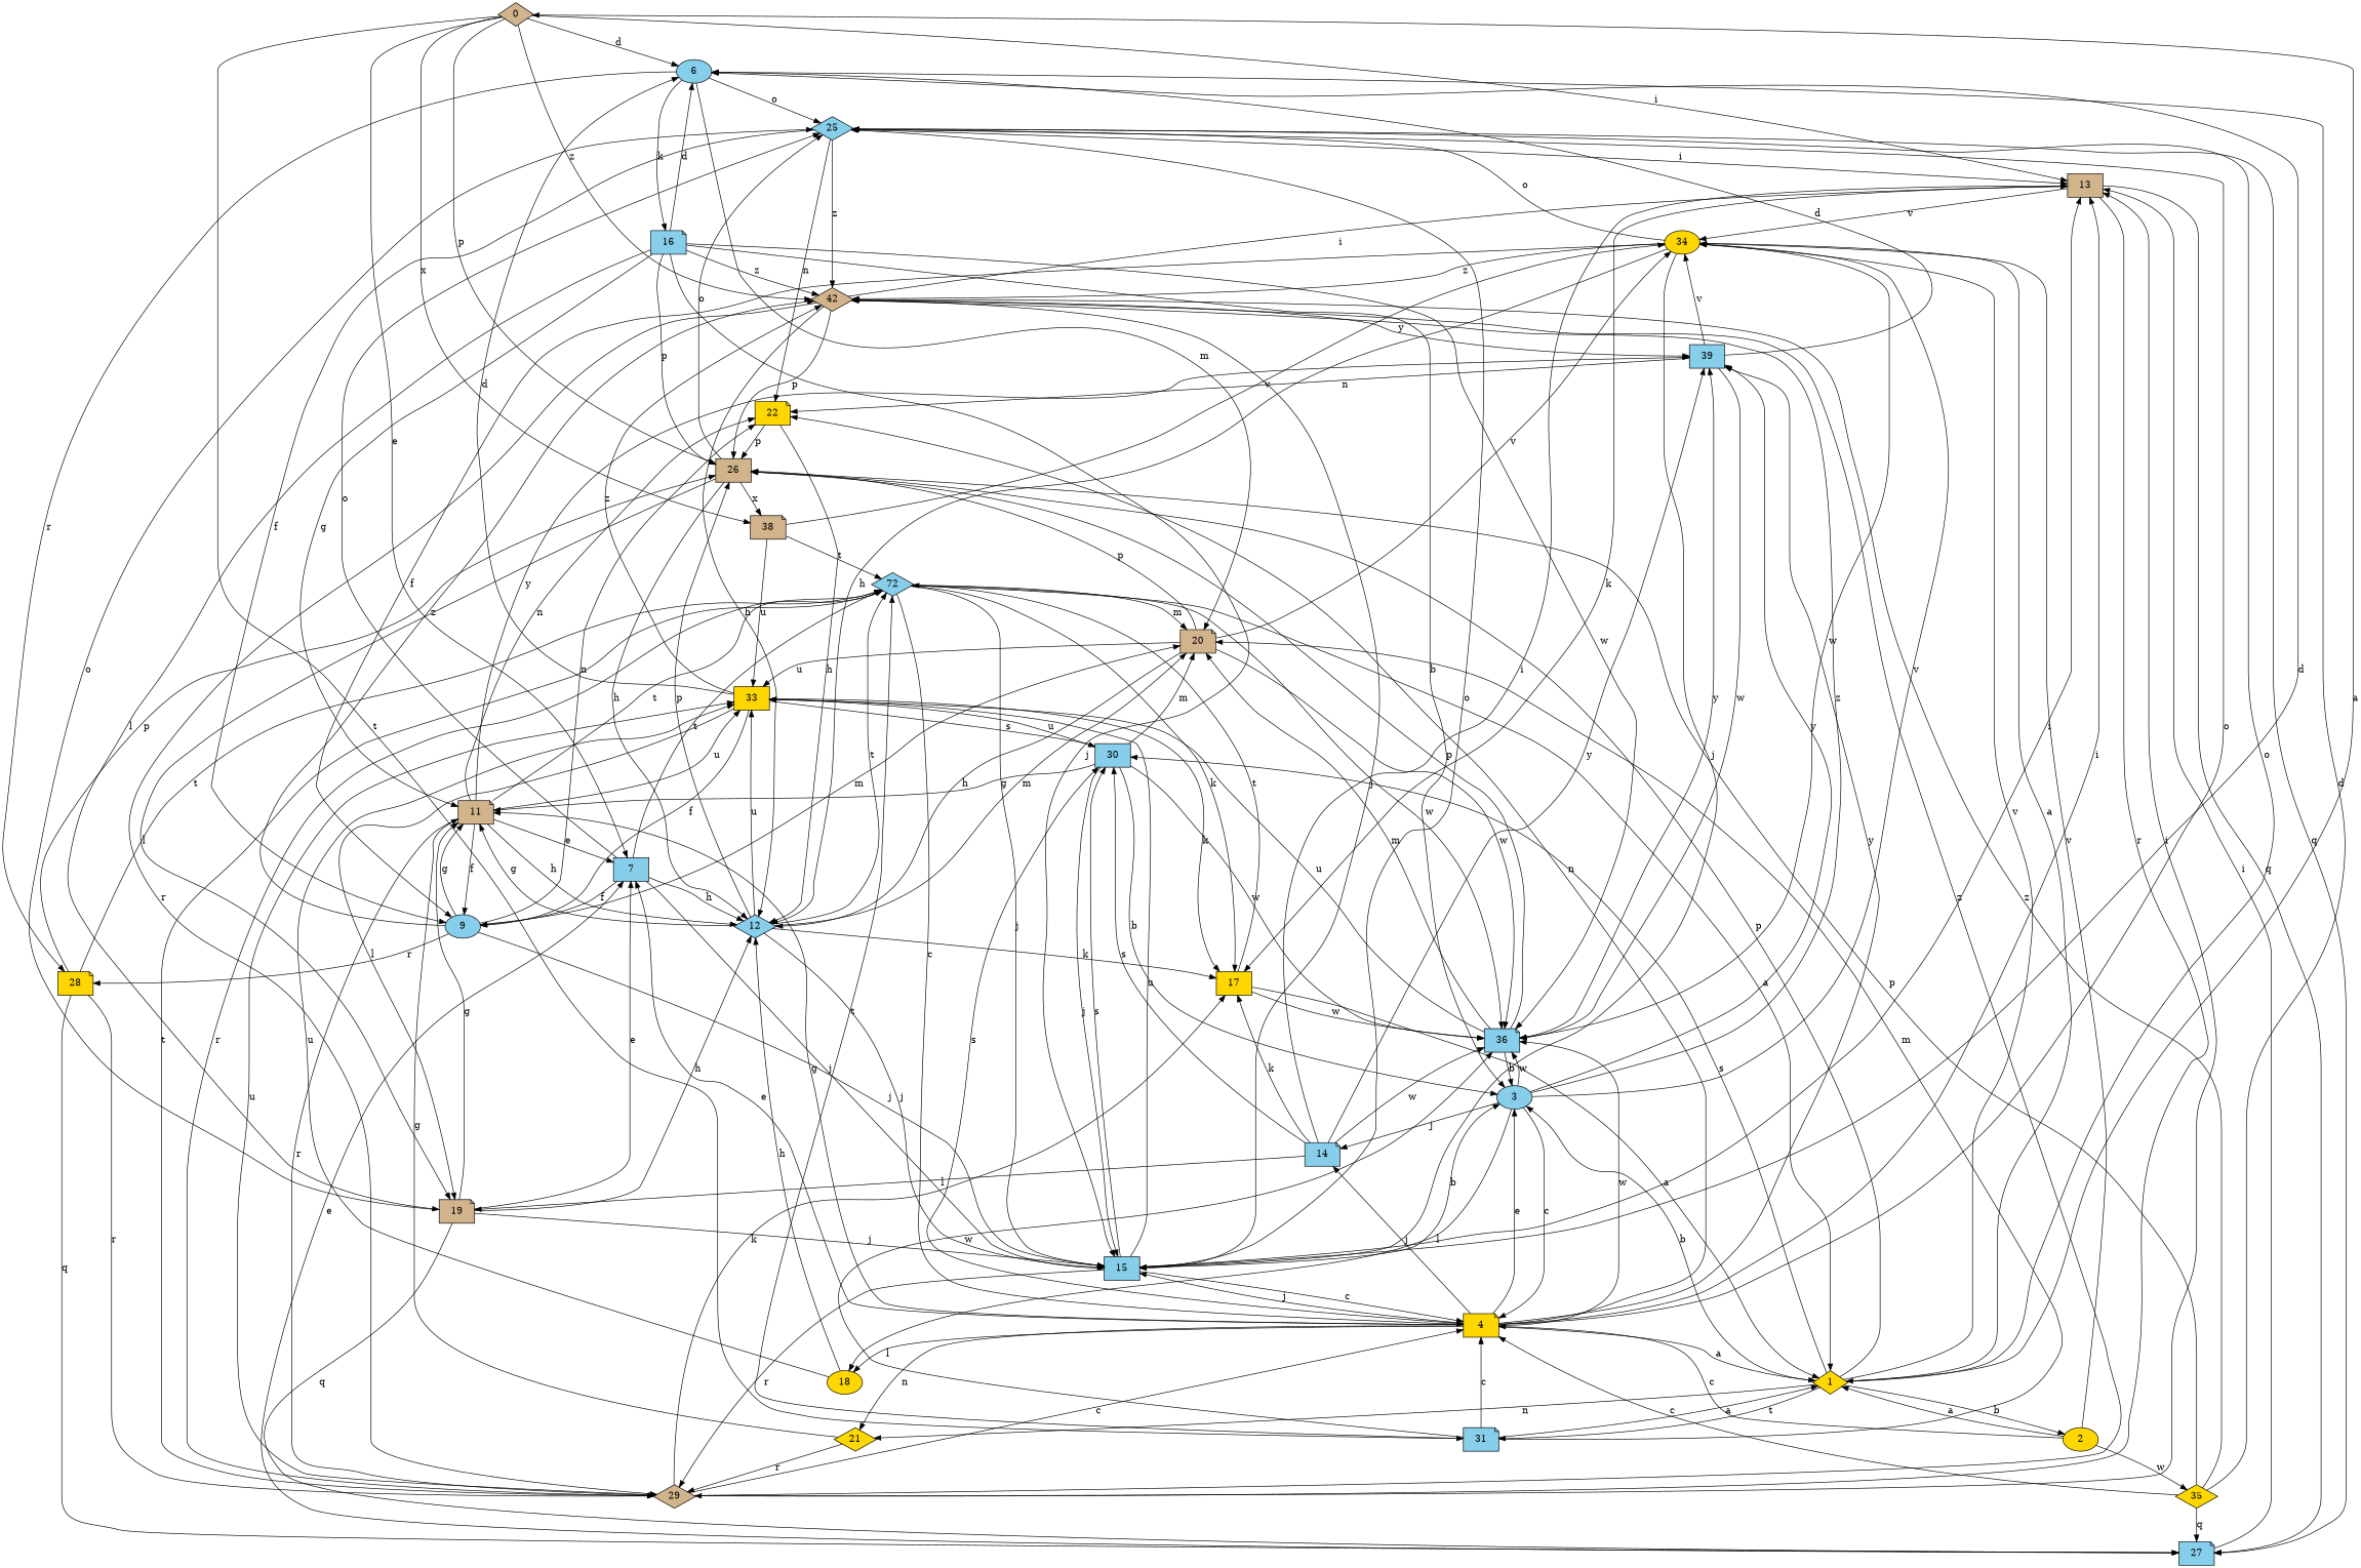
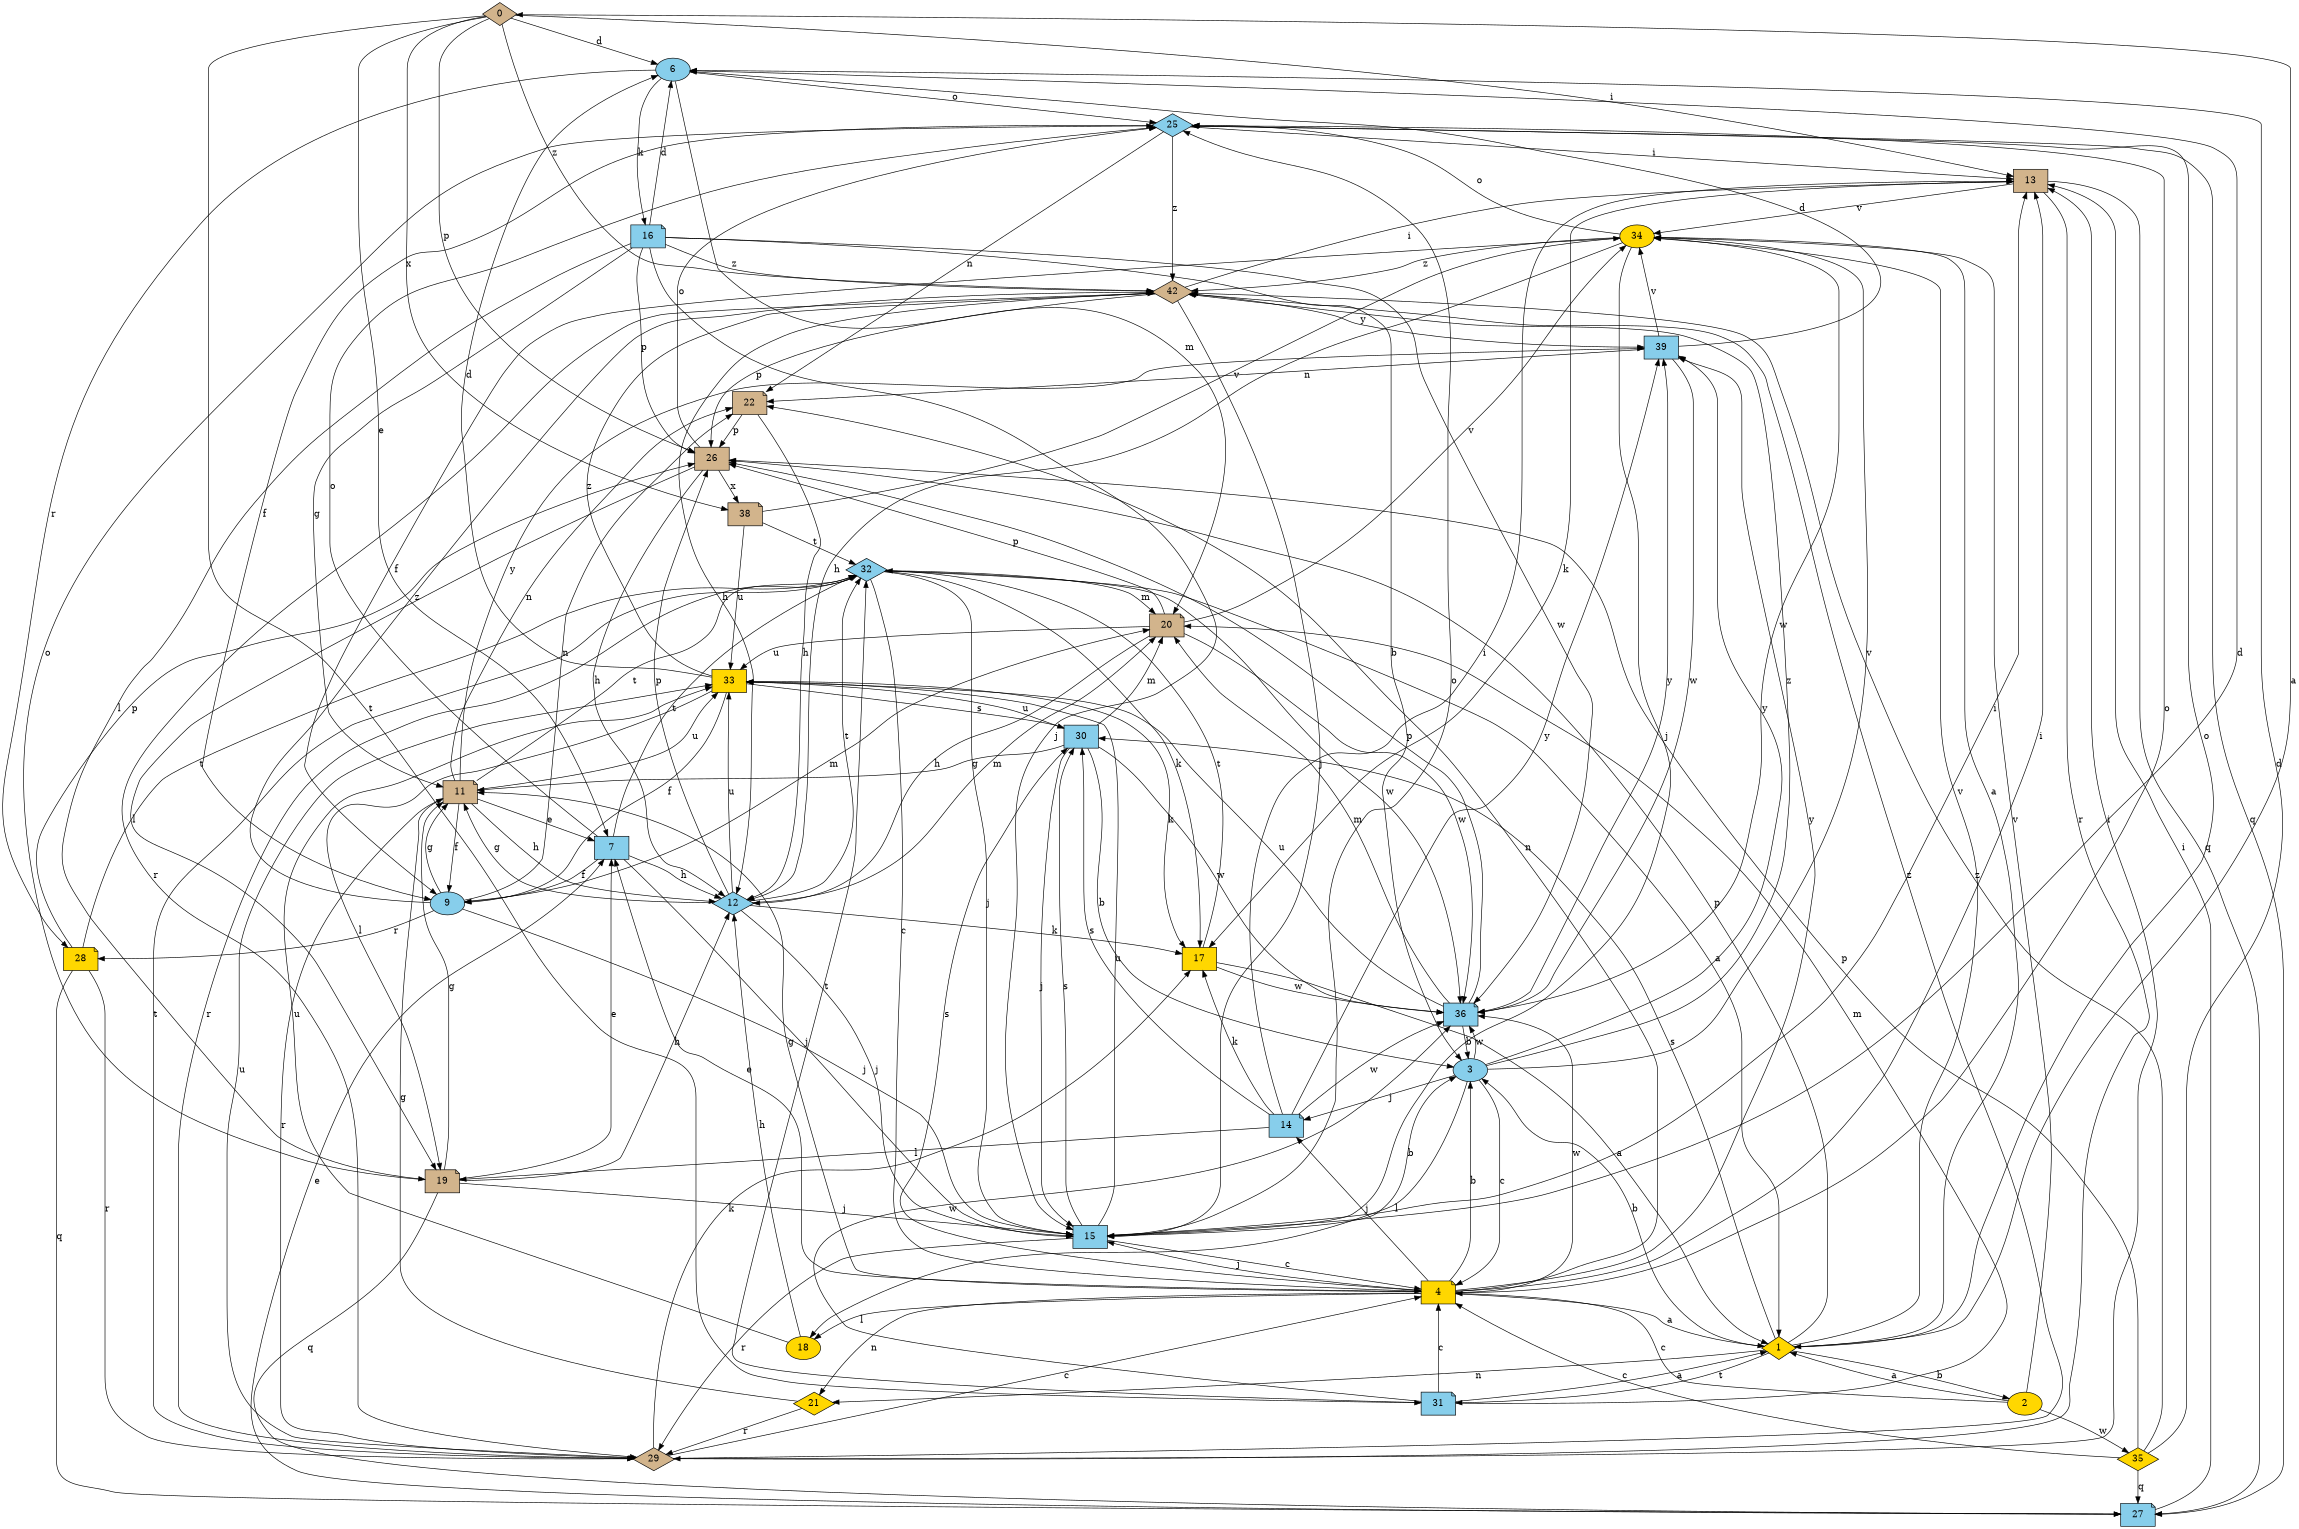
  strict digraph {
    node [fillcolor=skyblue shape=note style=filled]
    0 [fillcolor=tan shape=diamond]
    6 [shape=ellipse]
    7 [shape=box]
    13 [fillcolor=tan shape=box]
    26 [fillcolor=tan shape=box]
    31
    38 [fillcolor=tan]
    42 [fillcolor=tan shape=diamond]
    25 [shape=diamond]
    16
    20 [fillcolor=tan]
    28 [fillcolor=gold]
    15 [shape=box]
    9 [shape=ellipse]
    12 [shape=diamond]
-   32 [shape=diamond label=72]
+   32 [shape=diamond]
    34 [fillcolor=gold shape=ellipse]
    29 [fillcolor=tan shape=diamond]
    17 [fillcolor=gold shape=box]
    27
    19 [fillcolor=tan]
    1 [fillcolor=gold shape=diamond]
    4 [fillcolor=gold]
    36
    33 [fillcolor=gold shape=box]
    39 [shape=box]
    2 [fillcolor=gold shape=ellipse]
    3 [shape=ellipse]
    21 [fillcolor=gold shape=diamond]
    30 [shape=box]
    35 [fillcolor=gold shape=diamond]
    14
    18 [fillcolor=gold shape=ellipse]
    11 [fillcolor=tan]
-   22 [fillcolor=gold]
+   22 [fillcolor=tan]
    0 -> 6 [label=d]
    0 -> 7 [label=e]
    0 -> 13 [label=i]
    0 -> 26 [label=p]
    0 -> 31 [label=t]
    0 -> 38 [label=x]
    0 -> 42 [label=z]
    6 -> 25 [label=o]
    6 -> 16 [label=k]
    6 -> 20 [label=m]
    6 -> 28 [label=r]
    7 -> 25 [label=o]
    7 -> 15 [label=j]
    7 -> 9 [label=f]
    7 -> 12 [label=h]
    7 -> 32 [label=t]
    13 -> 34 [label=v]
    13 -> 29 [label=r]
    13 -> 17 [label=k]
    13 -> 27 [label=q]
    26 -> 38 [label=x]
    26 -> 25 [label=o]
    26 -> 12 [label=h]
    26 -> 19 [label=l]
    31 -> 20 [label=m]
    31 -> 32 [label=t]
    31 -> 1 [label=a]
    31 -> 4 [label=c]
    31 -> 36 [label=w]
    38 -> 32 [label=t]
    38 -> 34 [label=v]
    38 -> 33 [label=u]
    42 -> 13 [label=i]
    42 -> 26 [label=p]
    42 -> 15 [label=j]
    42 -> 12 [label=h]
    42 -> 29 [label=r]
    42 -> 39 [label=y]
    25 -> 13 [label=i]
    25 -> 42 [label=z]
    25 -> 9 [label=f]
    25 -> 27 [label=q]
    25 -> 22 [label=n]
    16 -> 6 [label=d]
    16 -> 26 [label=p]
    16 -> 42 [label=z]
    16 -> 15 [label=j]
    16 -> 19 [label=l]
    16 -> 36 [label=w]
    16 -> 3 [label=b]
    16 -> 11 [label=g]
    20 -> 26 [label=p]
    20 -> 12 [label=h]
    20 -> 34 [label=v]
    20 -> 36 [label=w]
    20 -> 33 [label=u]
    28 -> 26 [label=p]
    28 -> 32 [label=t]
    28 -> 29 [label=r]
    28 -> 27 [label=q]
    15 -> 6 [label=d]
    15 -> 13 [label=i]
    15 -> 25 [label=o]
    15 -> 29 [label=r]
    15 -> 4 [label=c]
    15 -> 33 [label=u]
    15 -> 3 [label=b]
    15 -> 30 [label=s]
    9 -> 42 [label=z]
    9 -> 20 [label=m]
    9 -> 28 [label=r]
    9 -> 15 [label=j]
    9 -> 11 [label=g]
    9 -> 22 [label=n]
    12 -> 26 [label=p]
    12 -> 20 [label=m]
    12 -> 15 [label=j]
    12 -> 32 [label=t]
    12 -> 17 [label=k]
    12 -> 33 [label=u]
    12 -> 11 [label=g]
    32 -> 20 [label=m]
    32 -> 15 [label=j]
    32 -> 29 [label=r]
    32 -> 17 [label=k]
    32 -> 1 [label=a]
    32 -> 4 [label=c]
    32 -> 36 [label=w]
    34 -> 42 [label=z]
    34 -> 25 [label=o]
    34 -> 15 [label=j]
    34 -> 9 [label=f]
    34 -> 12 [label=h]
    34 -> 1 [label=a]
    34 -> 36 [label=w]
    29 -> 13 [label=i]
    29 -> 42 [label=z]
    29 -> 32 [label=t]
    29 -> 17 [label=k]
    29 -> 4 [label=c]
    29 -> 33 [label=u]
    17 -> 32 [label=t]
    17 -> 1 [label=a]
    17 -> 36 [label=w]
    27 -> 7 [label=e]
    27 -> 13 [label=i]
    19 -> 7 [label=e]
    19 -> 25 [label=o]
    19 -> 15 [label=j]
    19 -> 12 [label=h]
    19 -> 27 [label=q]
    19 -> 11 [label=g]
    1 -> 0 [label=a]
    1 -> 26 [label=p]
    1 -> 31 [label=t]
    1 -> 25 [label=o]
    1 -> 34 [label=v]
    1 -> 2 [label=b]
    1 -> 3 [label=b]
    1 -> 21 [label=n]
    1 -> 30 [label=s]
    4 -> 7 [label=e]
    4 -> 13 [label=i]
    4 -> 25 [label=o]
    4 -> 15 [label=j]
    4 -> 1 [label=a]
    4 -> 36 [label=w]
    4 -> 39 [label=y]
-   4 -> 3 [label=e]
+   4 -> 3 [label=b]
    4 -> 21 [label=n]
    4 -> 30 [label=s]
    4 -> 14 [label=j]
    4 -> 18 [label=l]
    4 -> 11 [label=g]
    4 -> 22 [label=n]
    36 -> 26 [label=p]
    36 -> 20 [label=m]
    36 -> 33 [label=u]
    36 -> 39 [label=y]
    36 -> 3 [label=b]
    33 -> 6 [label=d]
    33 -> 42 [label=z]
    33 -> 9 [label=f]
    33 -> 17 [label=k]
    33 -> 19 [label=l]
    33 -> 30 [label=s]
    39 -> 6 [label=d]
    39 -> 34 [label=v]
    39 -> 36 [label=w]
    39 -> 22 [label=n]
    2 -> 34 [label=v]
    2 -> 1 [label=a]
    2 -> 4 [label=c]
    2 -> 35 [label=w]
    3 -> 42 [label=z]
    3 -> 34 [label=v]
    3 -> 4 [label=c]
    3 -> 36 [label=w]
    3 -> 39 [label=y]
    3 -> 14 [label=j]
    3 -> 18 [label=l]
    21 -> 29 [label=r]
    21 -> 11 [label=g]
    30 -> 20 [label=m]
    30 -> 15 [label=j]
    30 -> 36 [label=w]
    30 -> 33 [label=u]
    30 -> 3 [label=b]
    30 -> 11 [label=g]
    35 -> 6 [label=d]
    35 -> 26 [label=p]
    35 -> 42 [label=z]
    35 -> 27 [label=q]
    35 -> 4 [label=c]
    14 -> 13 [label=i]
    14 -> 17 [label=k]
    14 -> 19 [label=l]
    14 -> 36 [label=w]
    14 -> 39 [label=y]
    14 -> 30 [label=s]
    18 -> 12 [label=h]
    18 -> 33 [label=u]
    11 -> 7 [label=e]
    11 -> 9 [label=f]
    11 -> 12 [label=h]
    11 -> 32 [label=t]
    11 -> 29 [label=r]
    11 -> 33 [label=u]
    11 -> 39 [label=y]
    11 -> 22 [label=n]
    22 -> 26 [label=p]
    22 -> 12 [label=h]
  }
